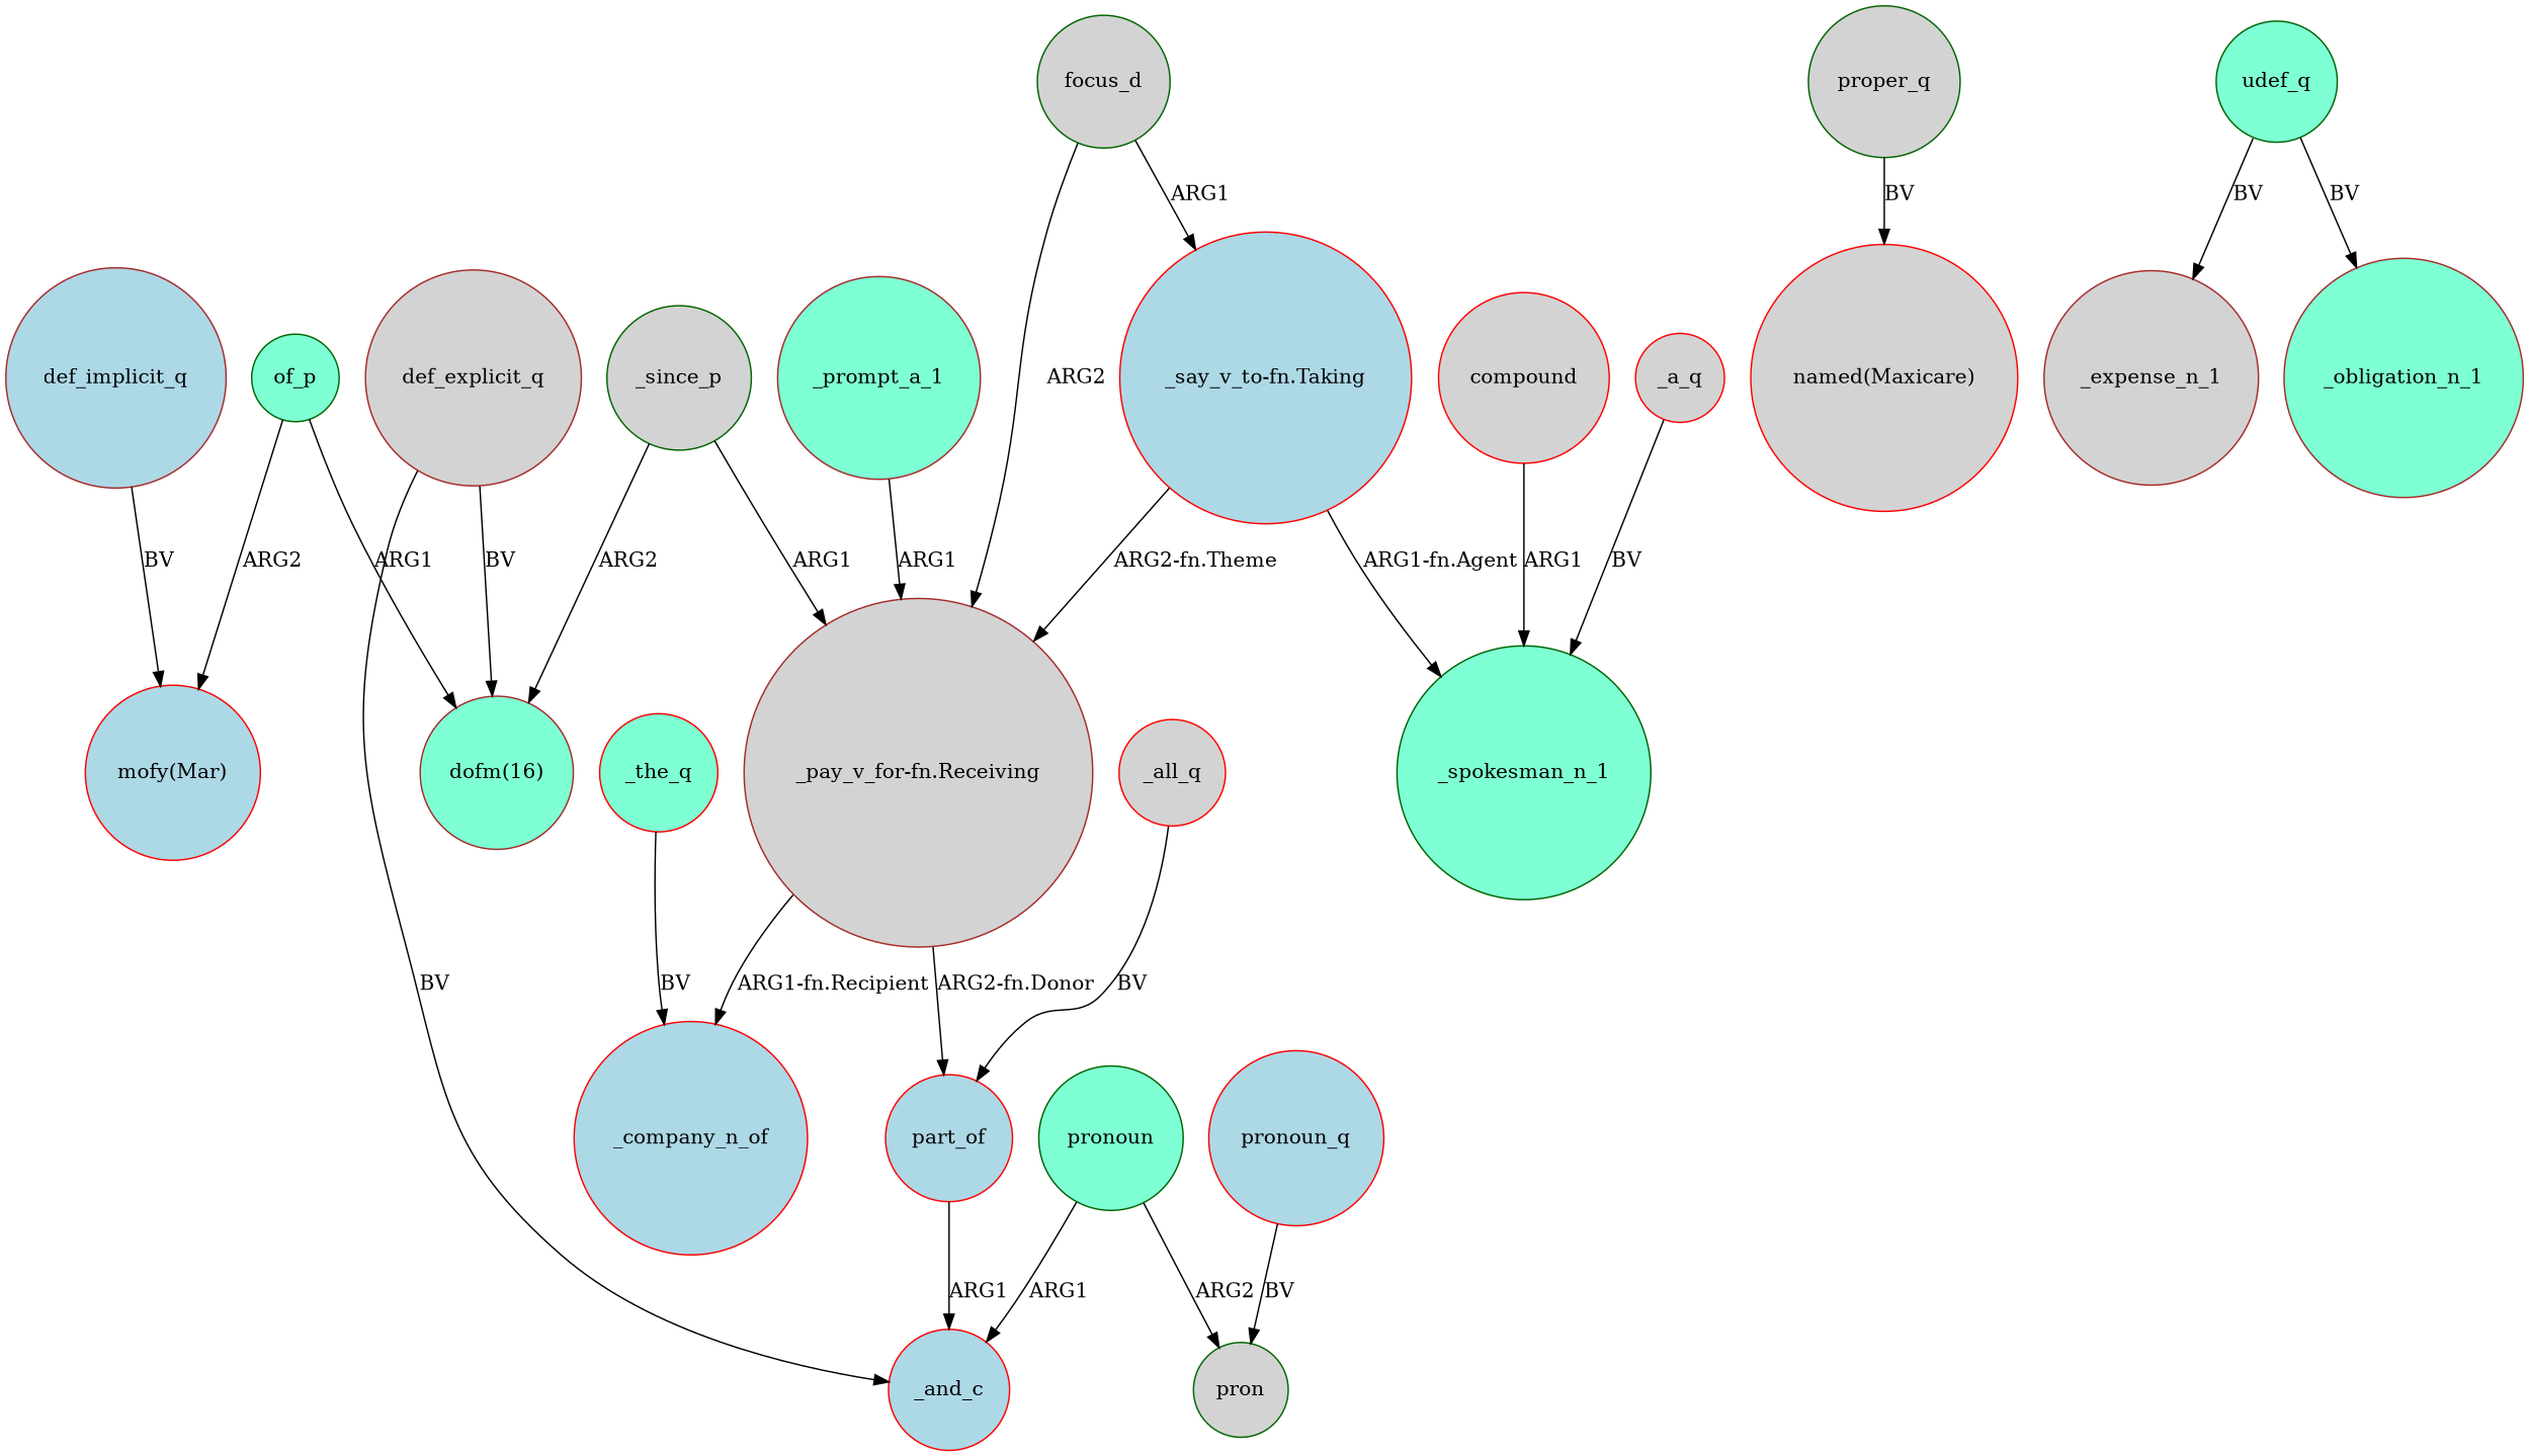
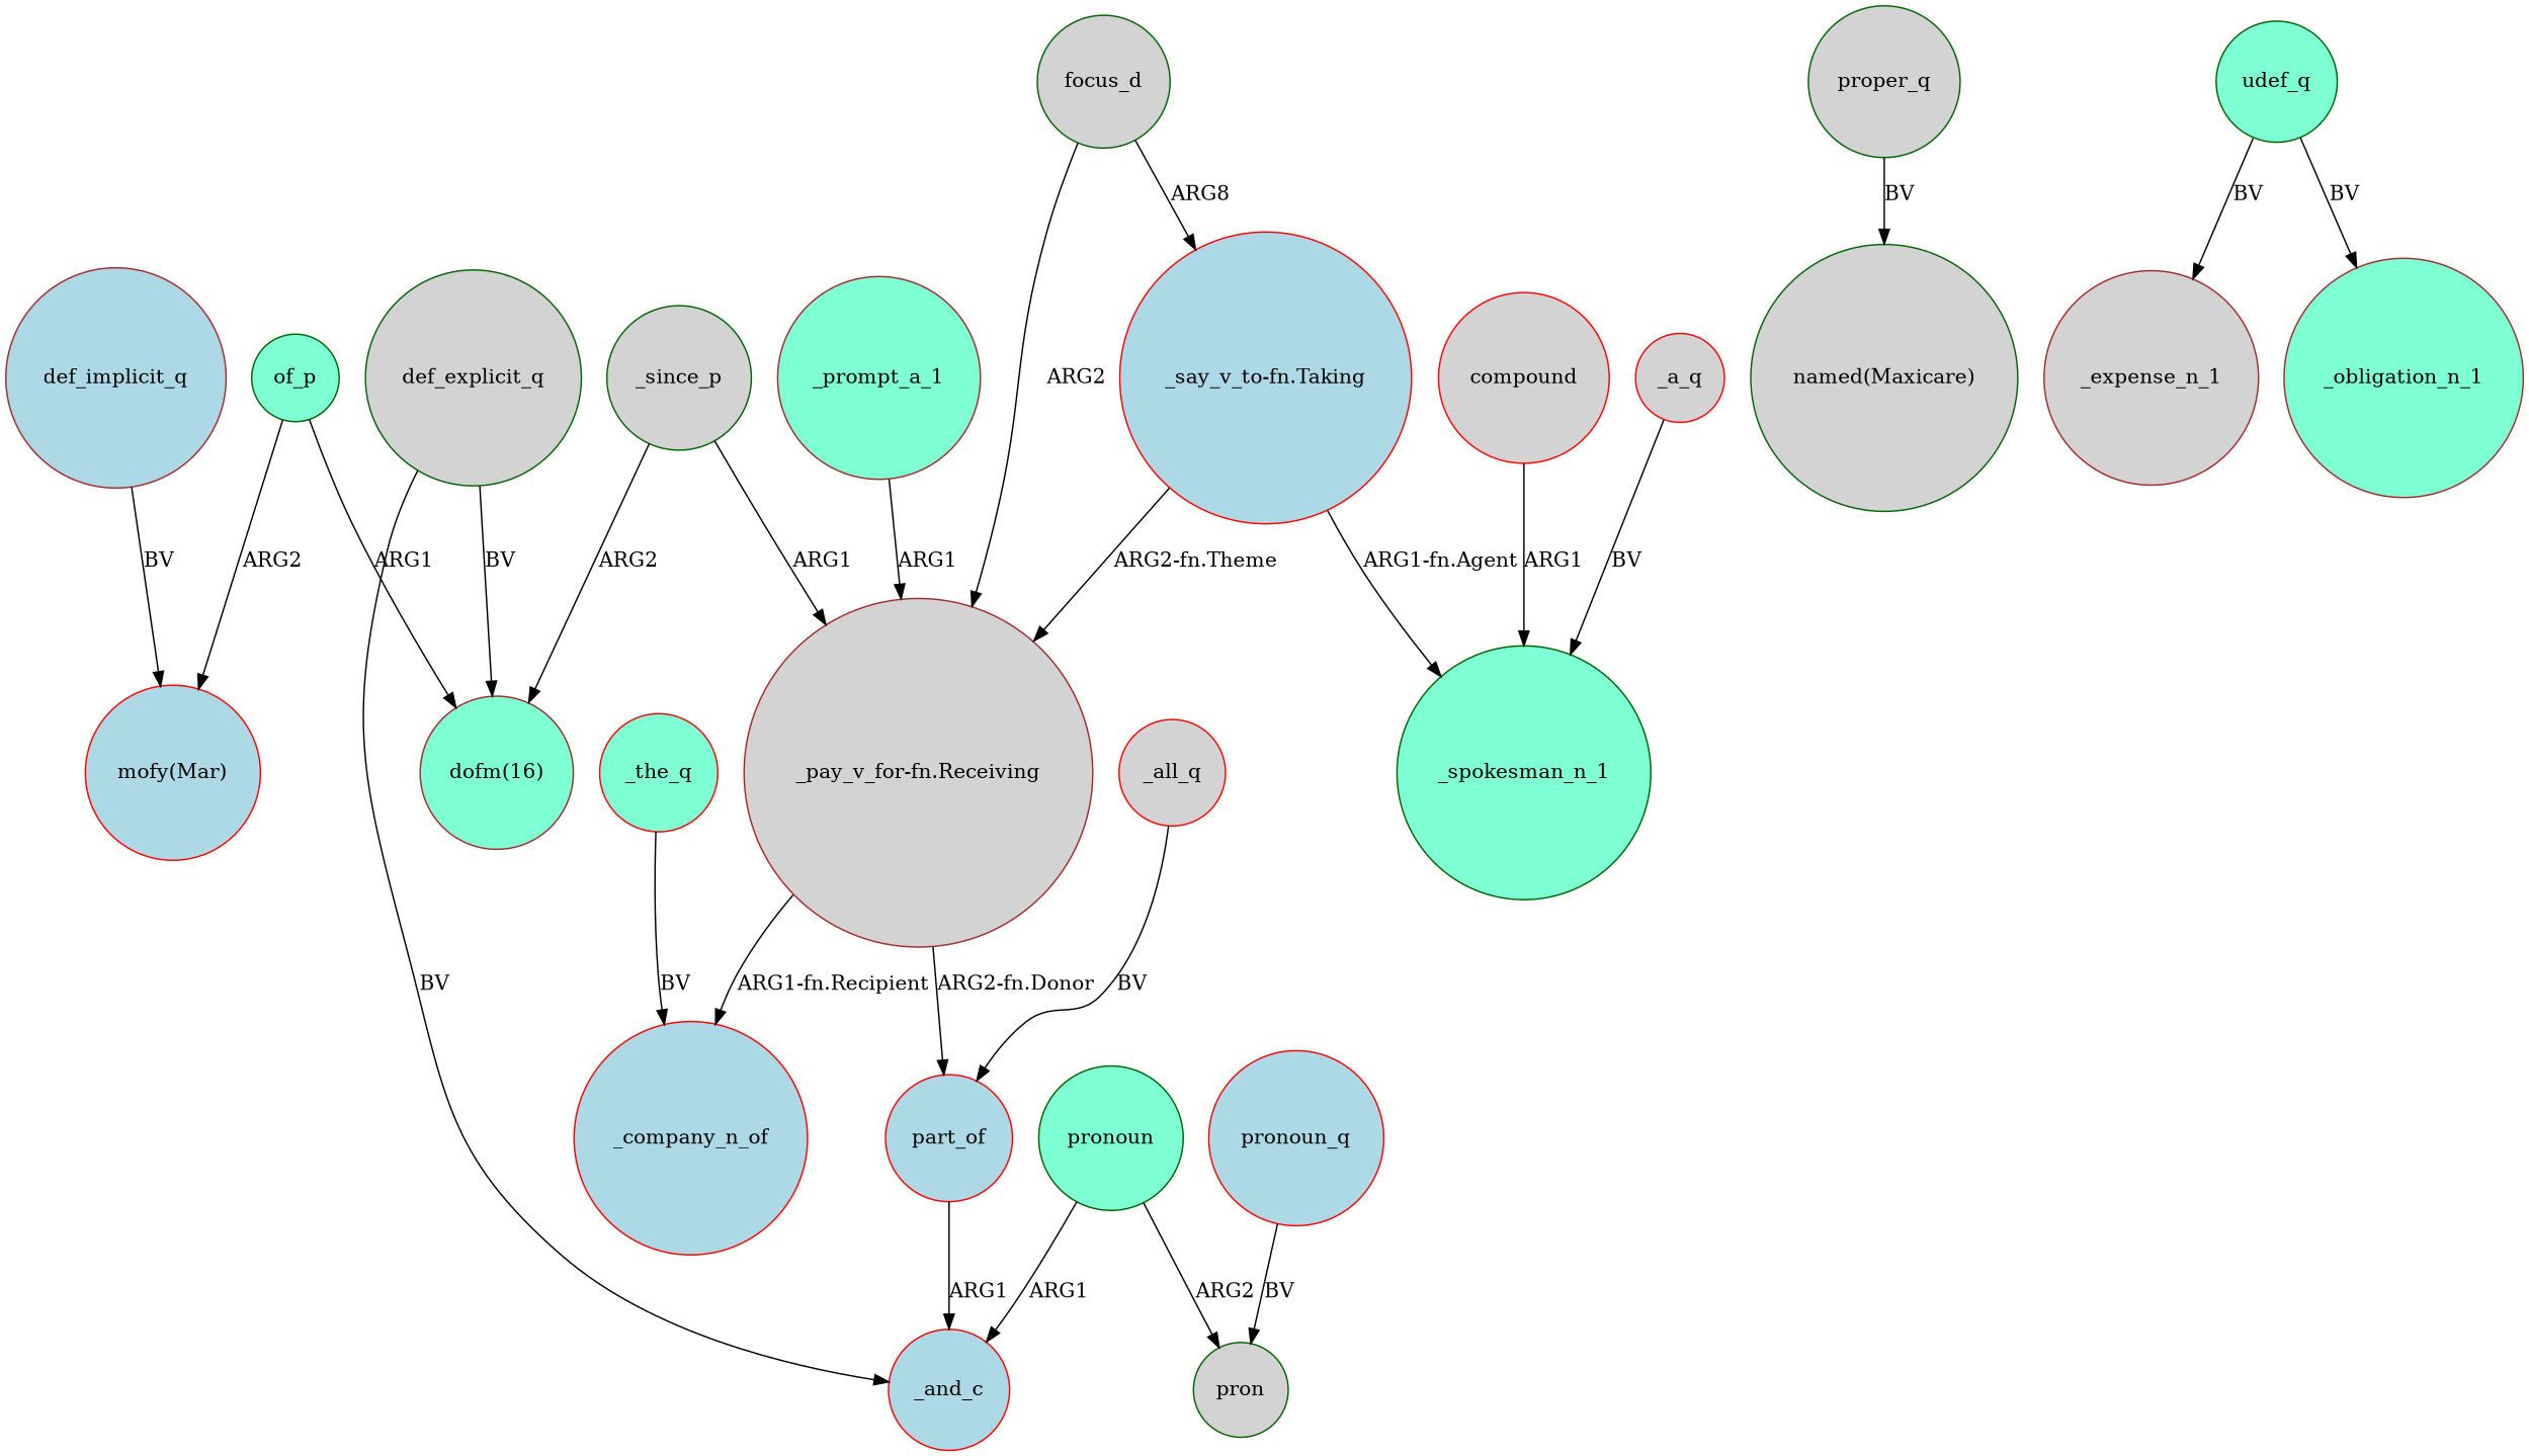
  digraph {
    node [color=red fillcolor=lightgrey shape=circle style=filled]
    "_say_v_to-fn.Taking" [fillcolor=lightblue]
    "_pay_v_for-fn.Receiving" [color=brown]
    _spokesman_n_1 [color=darkgreen fillcolor=aquamarine]
    part_of [fillcolor=lightblue]
    _company_n_of [fillcolor=lightblue]
    _and_c [fillcolor=lightblue]
    compound
-   "named(Maxicare)"
+   "named(Maxicare)" [color=darkgreen]
    of_p [color=darkgreen fillcolor=aquamarine]
    "mofy(Mar)" [fillcolor=lightblue]
    "dofm(16)" [color=brown fillcolor=aquamarine]
    def_implicit_q [color=brown fillcolor=lightblue]
    focus_d [color=darkgreen]
    _prompt_a_1 [color=brown fillcolor=aquamarine]
    _all_q
    pronoun_q [fillcolor=lightblue]
    pron [color=darkgreen]
-   def_explicit_q [color=brown]
+   def_explicit_q [color=darkgreen]
    proper_q [color=darkgreen]
    n20 [color=darkgreen fillcolor=aquamarine label=pronoun]
    udef_q [color=darkgreen fillcolor=aquamarine]
    _expense_n_1 [color=brown]
    _obligation_n_1 [color=brown fillcolor=aquamarine]
    _since_p [color=darkgreen]
    _the_q [fillcolor=aquamarine]
    _a_q
    "_say_v_to-fn.Taking" -> "_pay_v_for-fn.Receiving" [label="ARG2-fn.Theme"]
    "_say_v_to-fn.Taking" -> _spokesman_n_1 [label="ARG1-fn.Agent"]
    "_pay_v_for-fn.Receiving" -> part_of [label="ARG2-fn.Donor"]
    "_pay_v_for-fn.Receiving" -> _company_n_of [label="ARG1-fn.Recipient"]
    part_of -> _and_c [label=ARG1]
    compound -> _spokesman_n_1 [label=ARG1]
    of_p -> "mofy(Mar)" [label=ARG2]
    of_p -> "dofm(16)" [label=ARG1]
    def_implicit_q -> "mofy(Mar)" [label=BV]
-   focus_d -> "_say_v_to-fn.Taking" [label=ARG1]
+   focus_d -> "_say_v_to-fn.Taking" [label=ARG8]
    focus_d -> "_pay_v_for-fn.Receiving" [label=ARG2]
    _prompt_a_1 -> "_pay_v_for-fn.Receiving" [label=ARG1]
    _all_q -> part_of [label=BV]
    pronoun_q -> pron [label=BV]
    def_explicit_q -> _and_c [label=BV]
    def_explicit_q -> "dofm(16)" [label=BV]
    proper_q -> "named(Maxicare)" [label=BV]
    n20 -> _and_c [label=ARG1]
    n20 -> pron [label=ARG2]
    udef_q -> _expense_n_1 [label=BV]
    udef_q -> _obligation_n_1 [label=BV]
    _since_p -> "_pay_v_for-fn.Receiving" [label=ARG1]
    _since_p -> "dofm(16)" [label=ARG2]
    _the_q -> _company_n_of [label=BV]
    _a_q -> _spokesman_n_1 [label=BV]
  }
